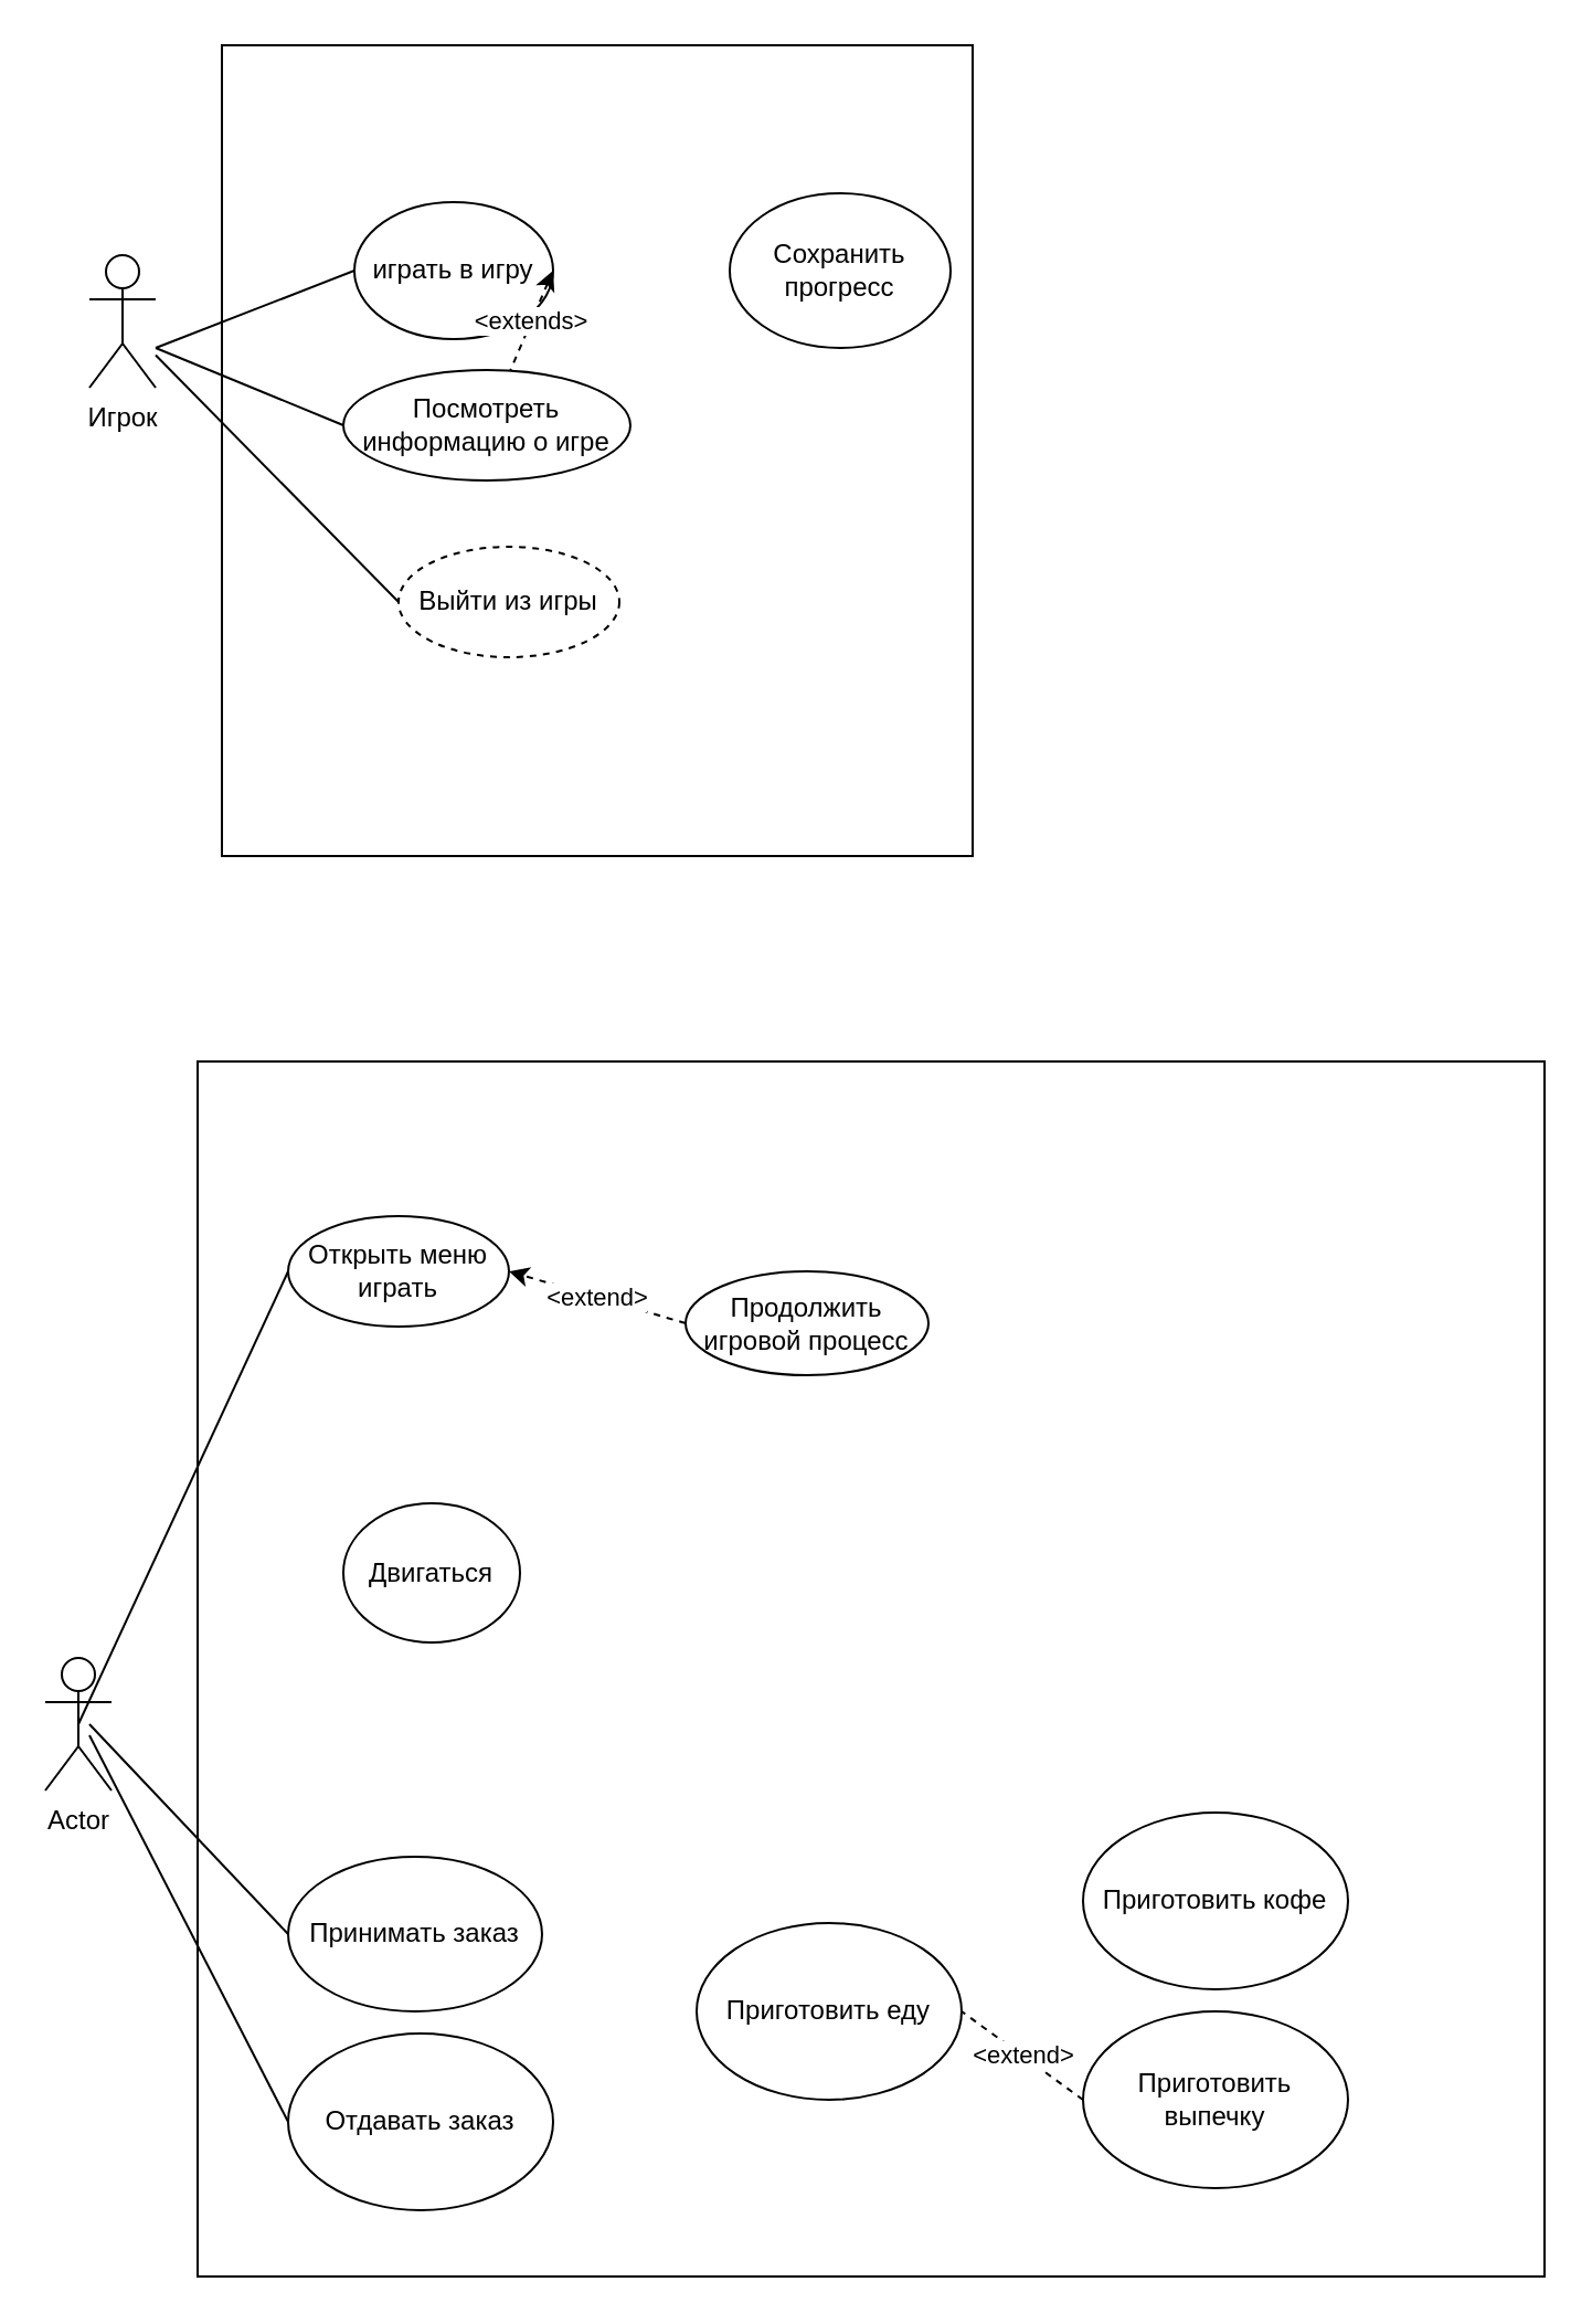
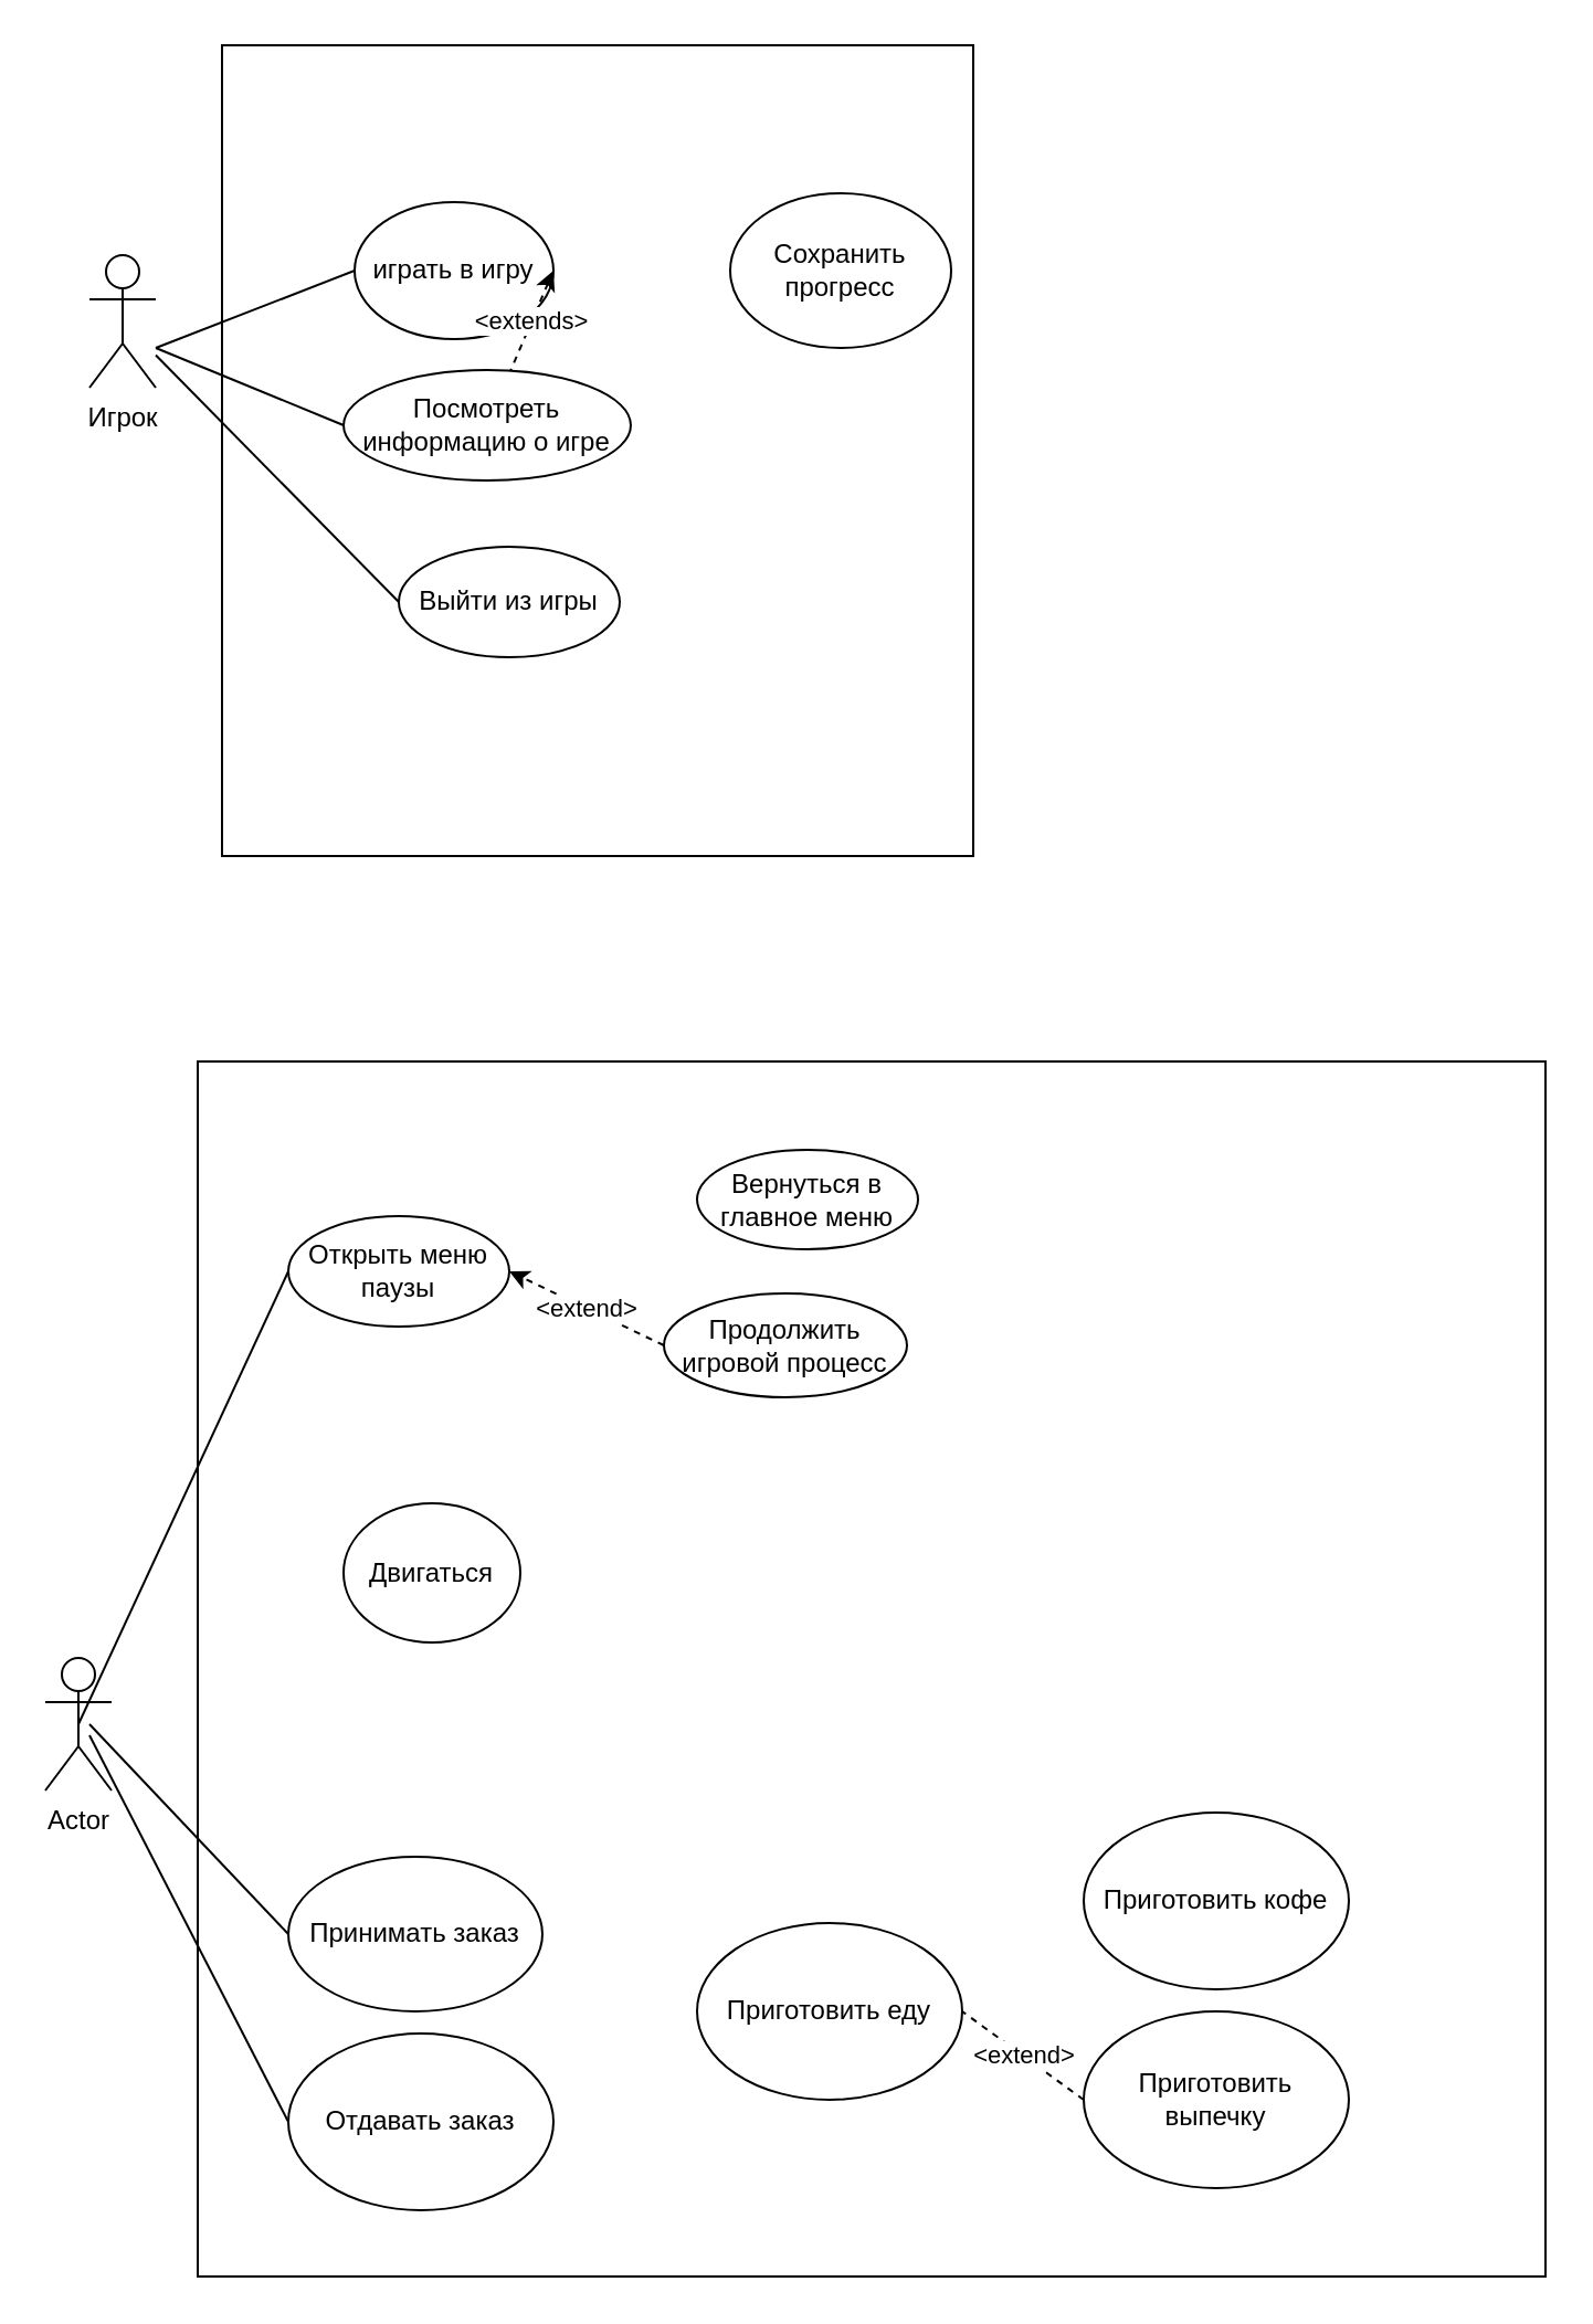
  <mxCell id="0" />
  <mxCell id="1" parent="0" />
  <mxCell id="2" value="Игрок" style="shape=umlActor;verticalLabelPosition=bottom;verticalAlign=top;html=1;outlineConnect=0;" parent="1" vertex="1"><mxGeometry x="40" y="115" width="30" height="60" as="geometry" /></mxCell>
  <mxCell id="3" value="" style="rounded=0;whiteSpace=wrap;html=1;" parent="1" vertex="1"><mxGeometry x="100" y="20" width="340" height="367" as="geometry" /></mxCell>
  <mxCell id="4" value="играть в игру" style="ellipse;whiteSpace=wrap;html=1;" parent="1" vertex="1"><mxGeometry x="160" y="91" width="90" height="62" as="geometry" /></mxCell>
  <mxCell id="5" value="&amp;lt;extends&amp;gt;" style="endArrow=none;html=1;rounded=0;exitX=1;exitY=0.5;exitDx=0;exitDy=0;dashed=1;endFill=0;startArrow=classic;startFill=1;" parent="1" source="4" target="10" edge="1"><mxGeometry width="50" height="50" relative="1" as="geometry"><mxPoint x="360" y="237" as="sourcePoint" /><mxPoint x="410" y="187" as="targetPoint" /></mxGeometry></mxCell>
  <mxCell id="6" value="Сохранить прогресс" style="ellipse;whiteSpace=wrap;html=1;" parent="1" vertex="1"><mxGeometry x="330" y="87" width="100" height="70" as="geometry" /></mxCell>
- <mxCell id="7" value="Выйти из игры" style="ellipse;whiteSpace=wrap;html=1;dashed=1;" parent="1" vertex="1"><mxGeometry x="180" y="247" width="100" height="50" as="geometry" /></mxCell>
+ <mxCell id="7" value="Выйти из игры" style="ellipse;whiteSpace=wrap;html=1;" parent="1" vertex="1"><mxGeometry x="180" y="247" width="100" height="50" as="geometry" /></mxCell>
  <mxCell id="8" value="" style="endArrow=none;html=1;rounded=0;entryX=0;entryY=0.5;entryDx=0;entryDy=0;endFill=0;" parent="1" source="2" target="7" edge="1"><mxGeometry width="50" height="50" relative="1" as="geometry"><mxPoint x="230" y="237" as="sourcePoint" /><mxPoint x="280" y="187" as="targetPoint" /></mxGeometry></mxCell>
  <mxCell id="9" value="" style="endArrow=none;html=1;rounded=0;entryX=0;entryY=0.5;entryDx=0;entryDy=0;" parent="1" target="4" edge="1"><mxGeometry width="50" height="50" relative="1" as="geometry"><mxPoint x="70" y="157" as="sourcePoint" /><mxPoint x="280" y="187" as="targetPoint" /></mxGeometry></mxCell>
  <mxCell id="10" value="Посмотреть информацию о игре" style="ellipse;whiteSpace=wrap;html=1;" parent="1" vertex="1"><mxGeometry x="155" y="167" width="130" height="50" as="geometry" /></mxCell>
  <mxCell id="11" value="" style="endArrow=none;html=1;rounded=0;entryX=0;entryY=0.5;entryDx=0;entryDy=0;" parent="1" target="10" edge="1"><mxGeometry width="50" height="50" relative="1" as="geometry"><mxPoint x="70" y="157" as="sourcePoint" /><mxPoint x="280" y="177" as="targetPoint" /></mxGeometry></mxCell>
  <mxCell id="12" value="Actor" style="shape=umlActor;verticalLabelPosition=bottom;verticalAlign=top;html=1;outlineConnect=0;" parent="1" vertex="1"><mxGeometry x="20" y="750" width="30" height="60" as="geometry" /></mxCell>
  <mxCell id="13" value="" style="rounded=0;whiteSpace=wrap;html=1;" parent="1" vertex="1"><mxGeometry x="89" y="480" width="610" height="550" as="geometry" /></mxCell>
- <mxCell id="14" value="Открыть меню играть" style="ellipse;whiteSpace=wrap;html=1;" parent="1" vertex="1"><mxGeometry x="130" y="550" width="100" height="50" as="geometry" /></mxCell>
- <mxCell id="15" value="Продолжить игровой процесс" style="ellipse;whiteSpace=wrap;html=1;" parent="1" vertex="1"><mxGeometry x="310" y="575" width="110" height="47" as="geometry" /></mxCell>
+ <mxCell id="14" value="Открыть меню паузы" style="ellipse;whiteSpace=wrap;html=1;" parent="1" vertex="1"><mxGeometry x="130" y="550" width="100" height="50" as="geometry" /></mxCell>
+ <mxCell id="15" value="Продолжить игровой процесс" style="ellipse;whiteSpace=wrap;html=1;" parent="1" vertex="1"><mxGeometry x="300" y="585" width="110" height="47" as="geometry" /></mxCell>
+ <mxCell id="16" value="Вернуться в главное меню" style="ellipse;whiteSpace=wrap;html=1;" parent="1" vertex="1"><mxGeometry x="315" y="520" width="100" height="45" as="geometry" /></mxCell>
  <mxCell id="17" value="Двигаться" style="ellipse;whiteSpace=wrap;html=1;" parent="1" vertex="1"><mxGeometry x="155" y="680" width="80" height="63" as="geometry" /></mxCell>
  <mxCell id="18" value="Принимать заказ" style="ellipse;whiteSpace=wrap;html=1;" parent="1" vertex="1"><mxGeometry x="130" y="840" width="115" height="70" as="geometry" /></mxCell>
  <mxCell id="19" value="Отдавать заказ" style="ellipse;whiteSpace=wrap;html=1;" parent="1" vertex="1"><mxGeometry x="130" y="920" width="120" height="80" as="geometry" /></mxCell>
  <mxCell id="20" value="Приготовить еду" style="ellipse;whiteSpace=wrap;html=1;" parent="1" vertex="1"><mxGeometry x="315" y="870" width="120" height="80" as="geometry" /></mxCell>
  <mxCell id="21" value="Приготовить кофе" style="ellipse;whiteSpace=wrap;html=1;" parent="1" vertex="1"><mxGeometry x="490" y="820" width="120" height="80" as="geometry" /></mxCell>
  <mxCell id="22" value="Приготовить выпечку" style="ellipse;whiteSpace=wrap;html=1;" parent="1" vertex="1"><mxGeometry x="490" y="910" width="120" height="80" as="geometry" /></mxCell>
  <mxCell id="23" value="&amp;lt;extend&amp;gt;" style="endArrow=classic;html=1;rounded=0;dashed=1;entryX=1;entryY=0.5;entryDx=0;entryDy=0;exitX=0;exitY=0.5;exitDx=0;exitDy=0;" parent="1" source="15" target="14" edge="1"><mxGeometry width="50" height="50" relative="1" as="geometry"><mxPoint x="320" y="690" as="sourcePoint" /><mxPoint x="370" y="640" as="targetPoint" /></mxGeometry></mxCell>
  <mxCell id="24" value="&amp;lt;extend&amp;gt;" style="endArrow=none;html=1;rounded=0;dashed=1;exitX=0;exitY=0.5;exitDx=0;exitDy=0;entryX=1;entryY=0.5;entryDx=0;entryDy=0;" parent="1" source="22" target="20" edge="1"><mxGeometry width="50" height="50" relative="1" as="geometry"><mxPoint x="340" y="930" as="sourcePoint" /><mxPoint x="390" y="880" as="targetPoint" /></mxGeometry></mxCell>
  <mxCell id="25" value="" style="endArrow=none;html=1;rounded=0;exitX=0.5;exitY=0.5;exitDx=0;exitDy=0;exitPerimeter=0;entryX=0;entryY=0.5;entryDx=0;entryDy=0;" parent="1" source="12" target="14" edge="1"><mxGeometry width="50" height="50" relative="1" as="geometry"><mxPoint x="400" y="830" as="sourcePoint" /><mxPoint x="450" y="780" as="targetPoint" /></mxGeometry></mxCell>
  <mxCell id="26" value="" style="endArrow=none;html=1;rounded=0;entryX=0;entryY=0.5;entryDx=0;entryDy=0;" parent="1" target="18" edge="1"><mxGeometry width="50" height="50" relative="1" as="geometry"><mxPoint x="40" y="780" as="sourcePoint" /><mxPoint x="450" y="780" as="targetPoint" /></mxGeometry></mxCell>
  <mxCell id="27" value="" style="endArrow=none;html=1;rounded=0;entryX=0;entryY=0.5;entryDx=0;entryDy=0;" parent="1" target="19" edge="1"><mxGeometry width="50" height="50" relative="1" as="geometry"><mxPoint x="40" y="785" as="sourcePoint" /><mxPoint x="90" y="735" as="targetPoint" /></mxGeometry></mxCell>
